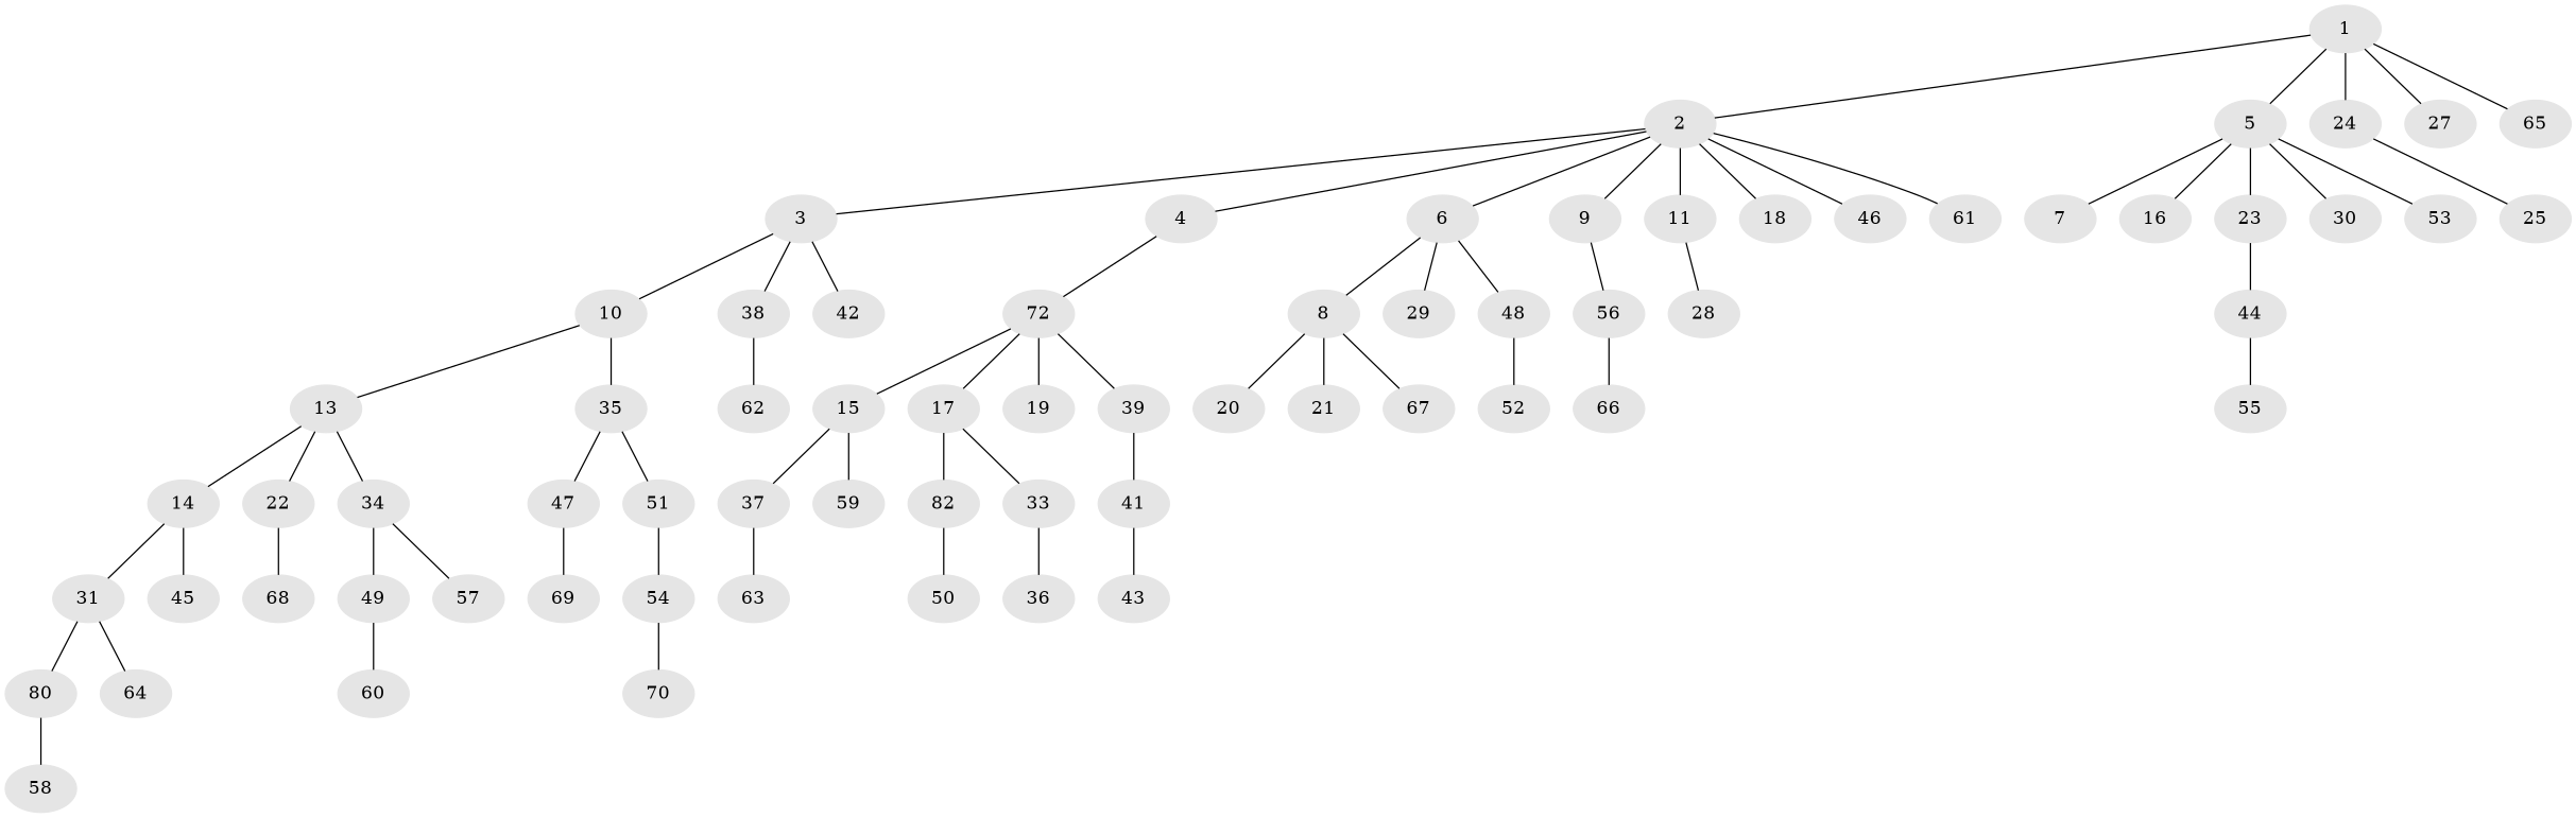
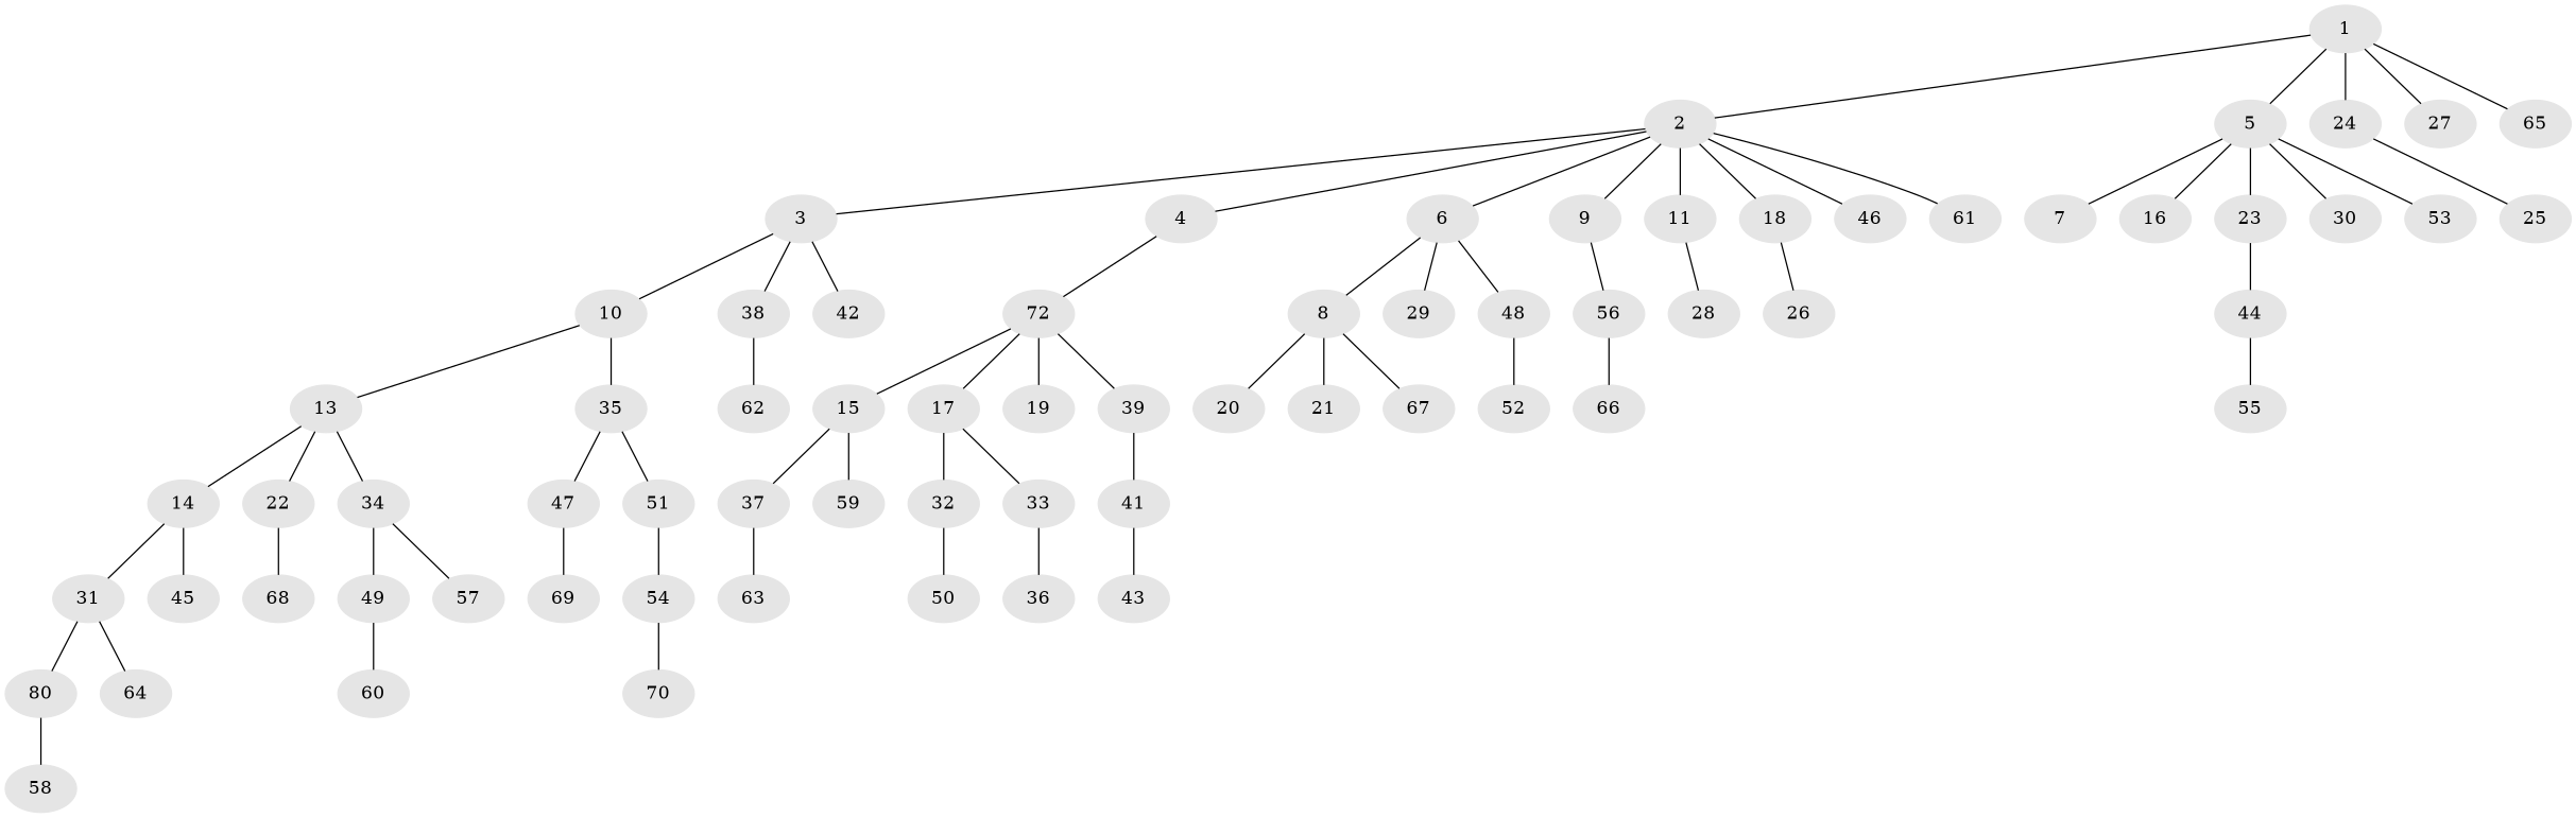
  graph {
    node [color=gray90 style=filled]
    1
    2
    5
    24
    27
    65
    3
    4
    6
    9
    11
    18
    46
    61
    7
    16
    23
    30
    53
    25
    10
    38
    42
    n24 [label=72]
    8
    29
    48
    56
    28
+   26
    13
    35
    62
    15
    17
    19
    39
    44
    20
    21
    67
    52
    66
    14
    22
    34
    47
    51
    37
    59
-   32 [label=82]
+   32
    33
    41
    31
    45
    68
    49
    57
    n59 [label=80]
    64
    63
    50
    36
    55
    58
    60
    69
    54
    43
    70
    1 -- 2
    1 -- 5
    1 -- 24
    1 -- 27
    1 -- 65
    2 -- 3
    2 -- 4
    2 -- 6
    2 -- 9
    2 -- 11
    2 -- 18
    2 -- 46
    2 -- 61
    5 -- 7
    5 -- 16
    5 -- 23
    5 -- 30
    5 -- 53
    24 -- 25
    3 -- 10
    3 -- 38
    3 -- 42
    4 -- n24
    6 -- 8
    6 -- 29
    6 -- 48
    9 -- 56
    11 -- 28
+   18 -- 26
    23 -- 44
    10 -- 13
    10 -- 35
    38 -- 62
    n24 -- 15
    n24 -- 17
    n24 -- 19
    n24 -- 39
    8 -- 20
    8 -- 21
    8 -- 67
    48 -- 52
    56 -- 66
    13 -- 14
    13 -- 22
    13 -- 34
    35 -- 47
    35 -- 51
    15 -- 37
    15 -- 59
    17 -- 32
    17 -- 33
    39 -- 41
    44 -- 55
    14 -- 31
    14 -- 45
    22 -- 68
    34 -- 49
    34 -- 57
    47 -- 69
    51 -- 54
    37 -- 63
    32 -- 50
    33 -- 36
    41 -- 43
    31 -- n59
    31 -- 64
    49 -- 60
    n59 -- 58
    54 -- 70
  }
